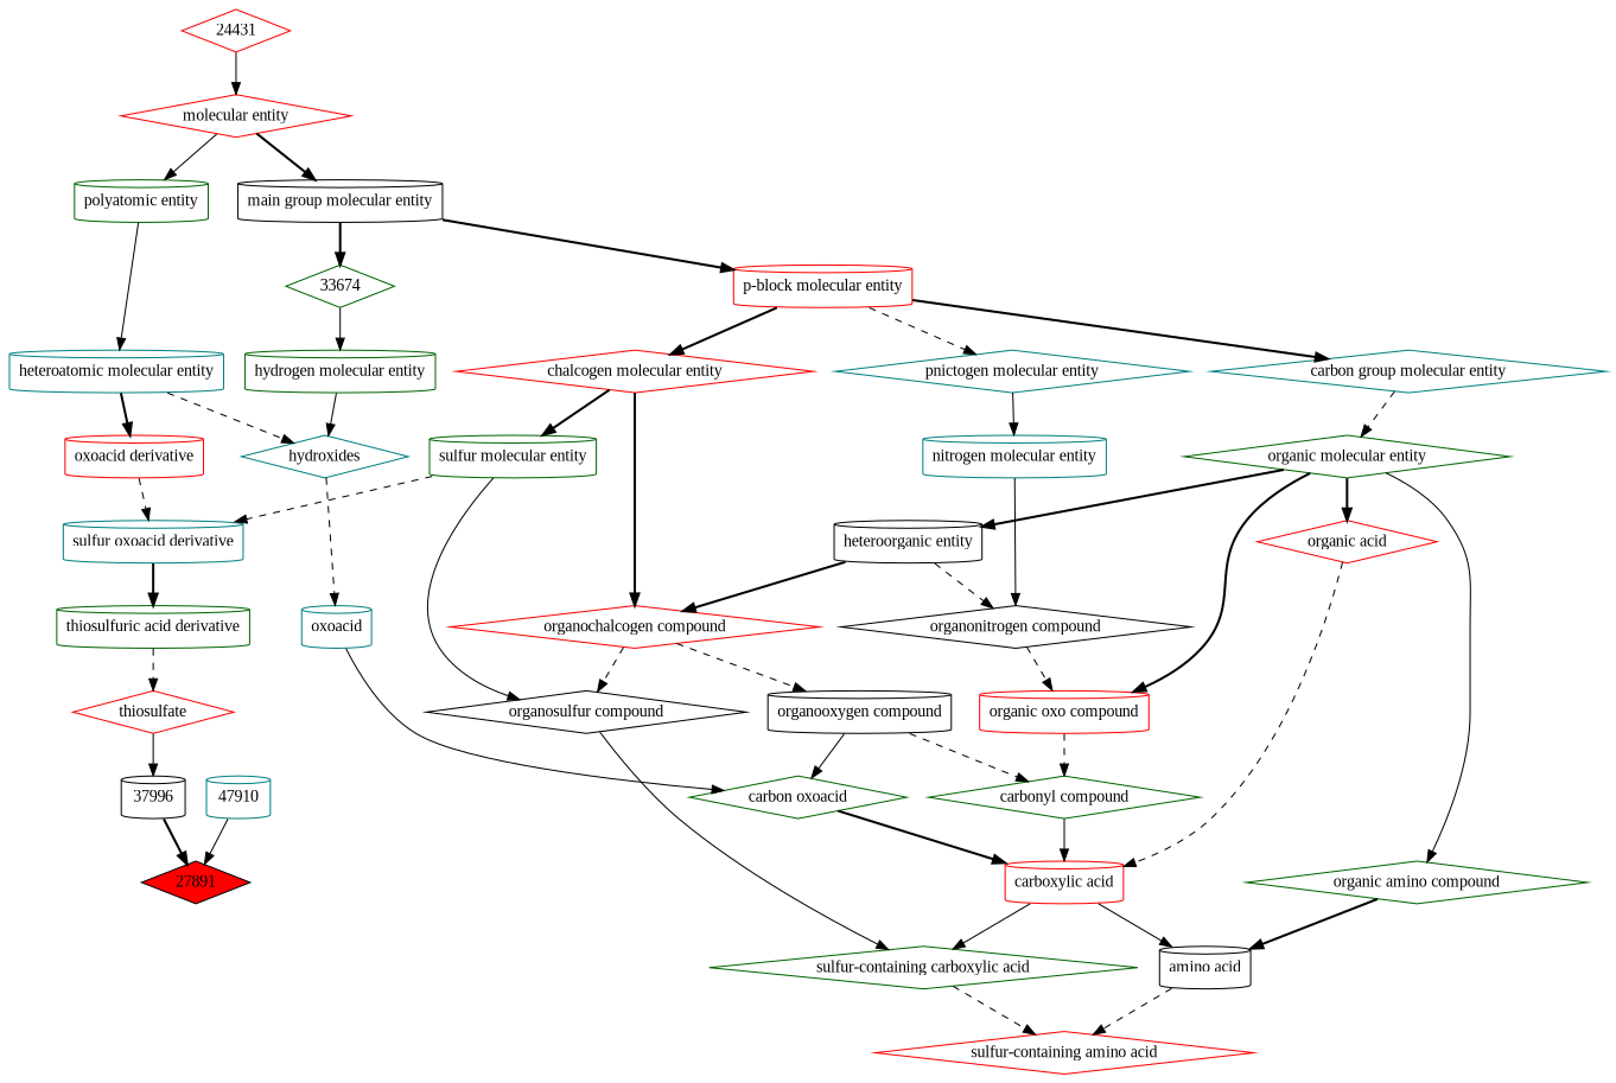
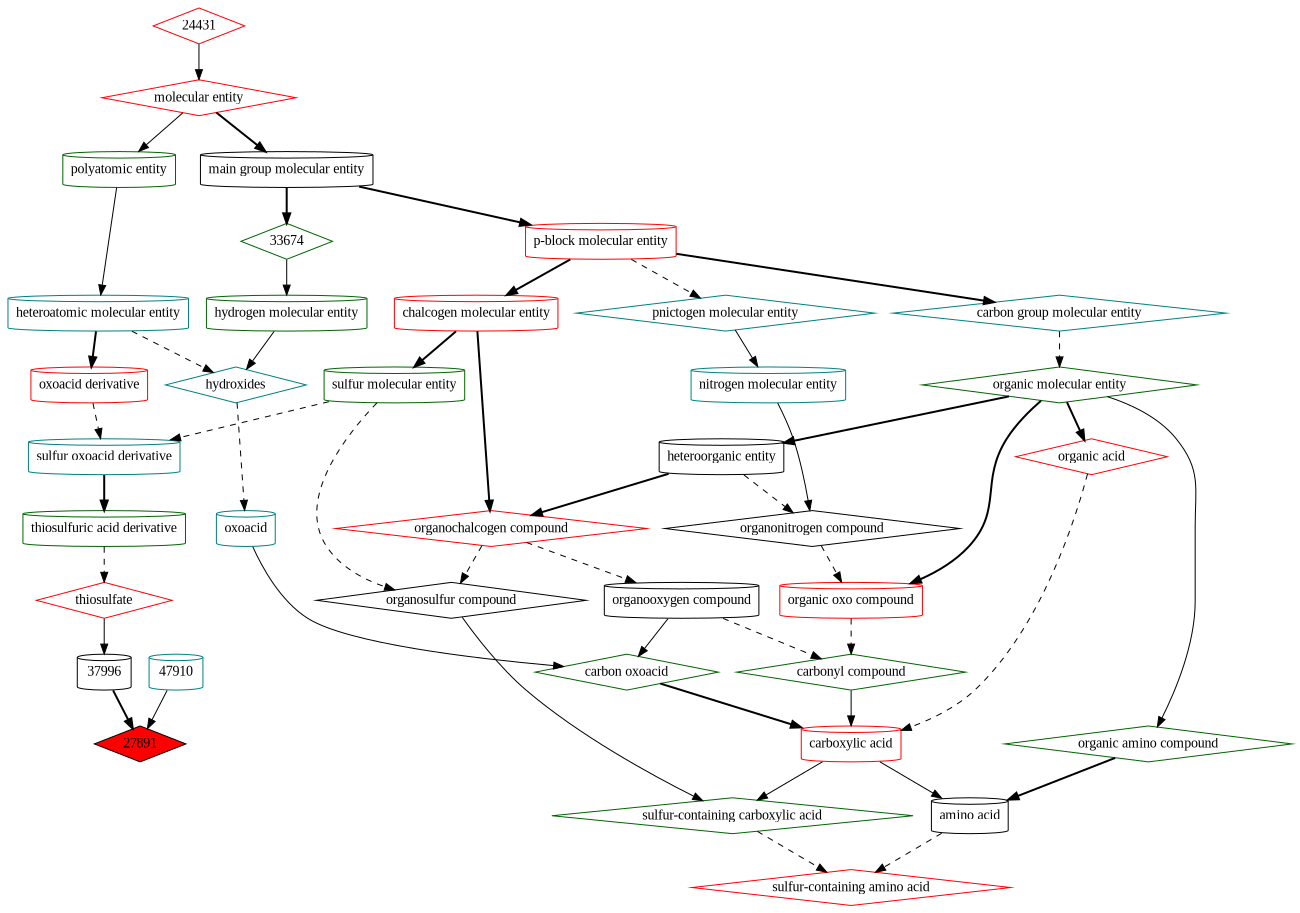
  digraph {
    fontname="Liberation Serif"
    node [color=red fontname="Liberation Serif" shape=cylinder]
    edge [fontname="Liberation Serif" style=solid]
    n1 [color=black fillcolor=red label=27891 shape=diamond style=filled]
    n2 [color=black label=37996]
    n3 [color=teal label=47910]
    n4 [label=thiosulfate shape=diamond]
    n5 [label="sulfur-containing amino acid" shape=diamond]
    n6 [color=darkgreen label="thiosulfuric acid derivative"]
    n7 [color=darkgreen label="sulfur-containing carboxylic acid" shape=diamond]
    n8 [color=black label="amino acid"]
    n9 [color=teal label="sulfur oxoacid derivative"]
    n10 [label="carboxylic acid"]
    n11 [color=black label="organosulfur compound" shape=diamond]
    n12 [color=darkgreen label="organic amino compound" shape=diamond]
    n13 [label="oxoacid derivative"]
    n14 [color=darkgreen label="sulfur molecular entity"]
    n15 [color=darkgreen label="carbonyl compound" shape=diamond]
    n16 [color=darkgreen label="carbon oxoacid" shape=diamond]
    n17 [label="organic acid" shape=diamond]
    n18 [label="organochalcogen compound" shape=diamond]
    n19 [color=black label="organooxygen compound"]
    n20 [color=darkgreen label="organic molecular entity" shape=diamond]
    n21 [label="organic oxo compound"]
    n22 [color=black label="heteroorganic entity"]
    n23 [color=black label="organonitrogen compound" shape=diamond]
    n24 [color=teal label="heteroatomic molecular entity"]
    n25 [color=teal label=hydroxides shape=diamond]
    n26 [color=teal label=oxoacid]
-   n27 [label="chalcogen molecular entity" shape=diamond]
+   n27 [label="chalcogen molecular entity"]
    n28 [color=teal label="carbon group molecular entity" shape=diamond]
    n29 [color=teal label="nitrogen molecular entity"]
    n30 [color=darkgreen label="polyatomic entity"]
    n31 [label="p-block molecular entity"]
    n32 [color=teal label="pnictogen molecular entity" shape=diamond]
    n33 [label="molecular entity" shape=diamond]
    n34 [color=black label="main group molecular entity"]
    n35 [color=darkgreen label=33674 shape=diamond]
    n36 [color=darkgreen label="hydrogen molecular entity"]
    n37 [label=24431 shape=diamond]
    n2 -> n1 [style=bold]
    n3 -> n1
    n4 -> n2
    n6 -> n4 [style=dashed]
    n7 -> n5 [style=dashed]
    n8 -> n5 [style=dashed]
    n9 -> n6 [style=bold]
    n10 -> n7
    n10 -> n8
    n11 -> n7
    n12 -> n8 [style=bold]
    n13 -> n9 [style=dashed]
    n14 -> n9 [style=dashed]
-   n14 -> n11
+   n14 -> n11 [style=dashed]
    n15 -> n10
    n16 -> n10 [style=bold]
    n17 -> n10 [style=dashed]
    n18 -> n11 [style=dashed]
    n18 -> n19 [style=dashed]
    n19 -> n15 [style=dashed]
    n19 -> n16
    n20 -> n12
    n20 -> n17 [style=bold]
    n20 -> n21 [style=bold]
    n20 -> n22 [style=bold]
    n21 -> n15 [style=dashed]
    n22 -> n18 [style=bold]
    n22 -> n23 [style=dashed]
    n23 -> n21 [style=dashed]
    n24 -> n13 [style=bold]
    n24 -> n25 [style=dashed]
    n25 -> n26 [style=dashed]
    n26 -> n16
    n27 -> n14 [style=bold]
    n27 -> n18 [style=bold]
    n28 -> n20 [style=dashed]
    n29 -> n23
    n30 -> n24
    n31 -> n27 [style=bold]
    n31 -> n28 [style=bold]
    n31 -> n32 [style=dashed]
    n32 -> n29
    n33 -> n30
    n33 -> n34 [style=bold]
    n34 -> n31 [style=bold]
    n34 -> n35 [style=bold]
    n35 -> n36
    n36 -> n25
    n37 -> n33
  }
